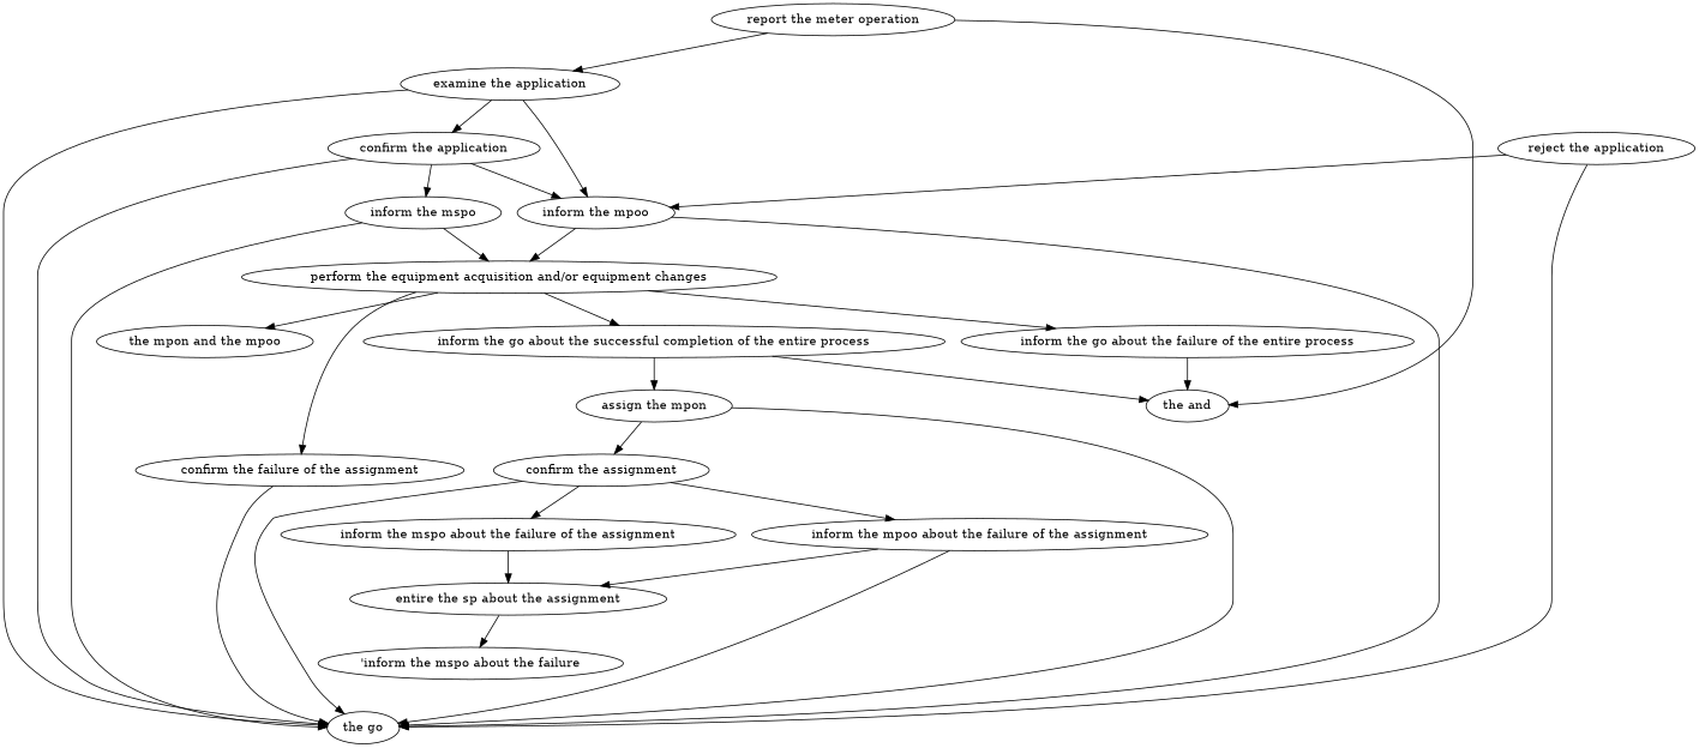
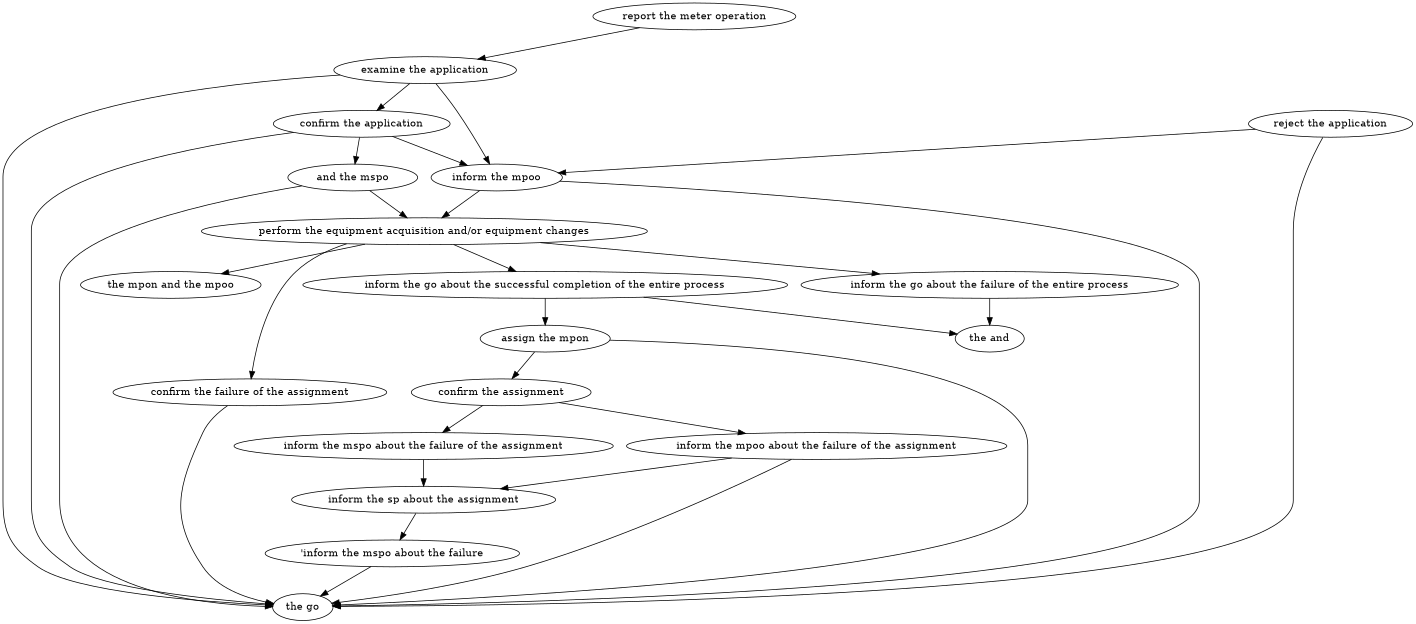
  strict digraph {
    edge [attrs="{'type': 'flow', 'label': 'flow'}"]
    "report the meter operation" [attrs="{'type': 'Activity', 'label': 'report the meter operation'}"]
    "examine the application" [attrs="{'type': 'Activity', 'label': 'examine the application'}"]
    n3 [attrs="{'type': 'Actor', 'label': 'the mpon'}" label="the and"]
    "confirm the application" [attrs="{'type': 'Activity', 'label': 'confirm the application'}"]
    "the go" [attrs="{'type': 'Actor', 'label': 'the go'}"]
    "inform the mpoo" [attrs="{'type': 'Activity', 'label': 'inform the mpoo'}"]
    "reject the application" [attrs="{'type': 'Activity', 'label': 'reject the application'}"]
-   "inform the mspo" [attrs="{'type': 'Activity', 'label': 'inform the mspo'}"]
+   "inform the mspo" [attrs="{'type': 'Activity', 'label': 'inform the mspo'}" label="and the mspo"]
    "perform the equipment acquisition and/or equipment changes" [attrs="{'type': 'Activity', 'label': 'perform the equipment acquisition and/or equipment changes'}"]
    "inform the go about the failure of the entire process" [attrs="{'type': 'Activity', 'label': 'inform the go about the failure of the entire process'}"]
    "inform the go about the successful completion of the entire process" [attrs="{'type': 'Activity', 'label': 'inform the go about the successful completion of the entire process'}"]
    "the mpon and the mpoo" [attrs="{'type': 'Actor', 'label': 'the mpon and the mpoo'}"]
    "confirm the failure of the assignment" [attrs="{'type': 'Activity', 'label': 'confirm the failure of the assignment'}"]
    "assign the mpon" [attrs="{'type': 'Activity', 'label': 'assign the mpon'}"]
    "confirm the assignment" [attrs="{'type': 'Activity', 'label': 'confirm the assignment'}"]
    "inform the mpoo about the failure of the assignment" [attrs="{'type': 'Activity', 'label': 'inform the mpoo about the failure of the assignment'}"]
    "inform the mspo about the failure of the assignment" [attrs="{'type': 'Activity', 'label': 'inform the mspo about the failure of the assignment'}"]
-   "inform the sp about the assignment" [attrs="{'type': 'Activity', 'label': 'inform the sp about the assignment'}" label="entire the sp about the assignment"]
+   "inform the sp about the assignment" [attrs="{'type': 'Activity', 'label': 'inform the sp about the assignment'}"]
    "'inform the mspo about the failure" [attrs="{'type': 'Actor', 'label': \"'inform the mspo about the failure\"}"]
    "report the meter operation" -> "examine the application"
-   "report the meter operation" -> n3 [attrs="{'type': 'actor performer', 'label': 'actor performer'}"]
    "examine the application" -> "confirm the application"
    "examine the application" -> "the go" [attrs="{'type': 'actor performer', 'label': 'actor performer'}"]
    "examine the application" -> "inform the mpoo"
    "confirm the application" -> "the go" [attrs="{'type': 'actor performer', 'label': 'actor performer'}"]
    "confirm the application" -> "inform the mpoo"
    "confirm the application" -> "inform the mspo"
    "inform the mpoo" -> "the go" [attrs="{'type': 'actor performer', 'label': 'actor performer'}"]
    "inform the mpoo" -> "perform the equipment acquisition and/or equipment changes"
    "reject the application" -> "the go" [attrs="{'type': 'actor performer', 'label': 'actor performer'}"]
    "reject the application" -> "inform the mpoo"
    "inform the mspo" -> "the go" [attrs="{'type': 'actor performer', 'label': 'actor performer'}"]
    "inform the mspo" -> "perform the equipment acquisition and/or equipment changes"
    "perform the equipment acquisition and/or equipment changes" -> "inform the go about the failure of the entire process"
    "perform the equipment acquisition and/or equipment changes" -> "inform the go about the successful completion of the entire process"
    "perform the equipment acquisition and/or equipment changes" -> "the mpon and the mpoo" [attrs="{'type': 'actor performer', 'label': 'actor performer'}"]
    "perform the equipment acquisition and/or equipment changes" -> "confirm the failure of the assignment"
    "inform the go about the failure of the entire process" -> n3 [attrs="{'type': 'actor performer', 'label': 'actor performer'}"]
    "inform the go about the successful completion of the entire process" -> n3 [attrs="{'type': 'actor performer', 'label': 'actor performer'}"]
    "inform the go about the successful completion of the entire process" -> "assign the mpon"
    "confirm the failure of the assignment" -> "the go" [attrs="{'type': 'actor performer', 'label': 'actor performer'}"]
    "assign the mpon" -> "the go" [attrs="{'type': 'actor performer', 'label': 'actor performer'}"]
    "assign the mpon" -> "confirm the assignment"
-   "confirm the assignment" -> "the go" [attrs="{'type': 'actor performer', 'label': 'actor performer'}"]
+   "'inform the mspo about the failure" -> "the go" [attrs="{'type': 'actor performer', 'label': 'actor performer'}"]
    "confirm the assignment" -> "inform the mpoo about the failure of the assignment"
    "confirm the assignment" -> "inform the mspo about the failure of the assignment"
    "inform the mpoo about the failure of the assignment" -> "the go" [attrs="{'type': 'actor performer', 'label': 'actor performer'}"]
    "inform the mpoo about the failure of the assignment" -> "inform the sp about the assignment"
    "inform the mspo about the failure of the assignment" -> "inform the sp about the assignment"
    "inform the sp about the assignment" -> "'inform the mspo about the failure" [attrs="{'type': 'actor performer', 'label': 'actor performer'}"]
  }
